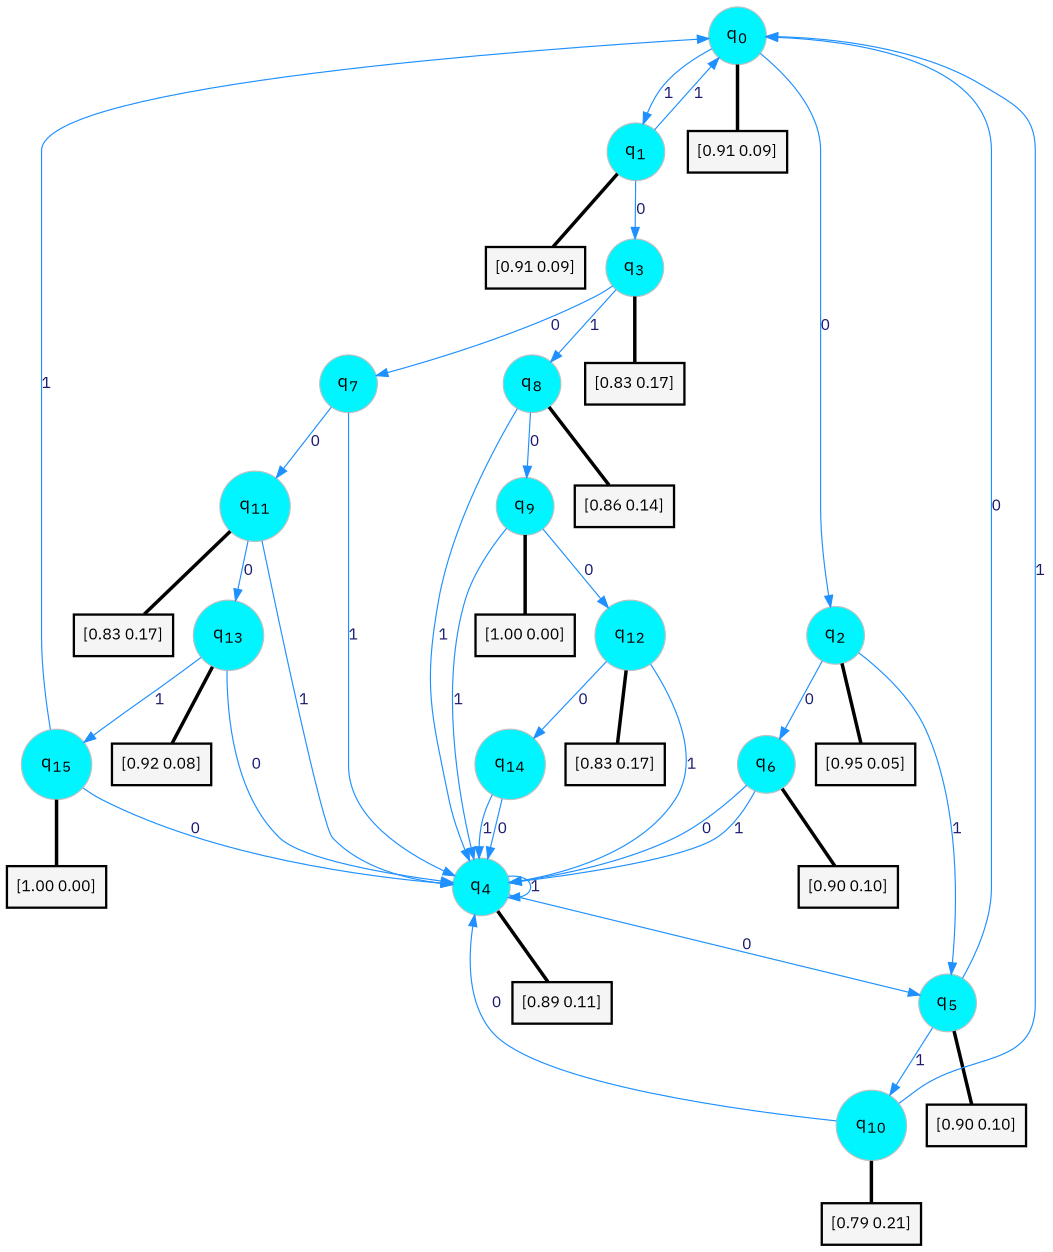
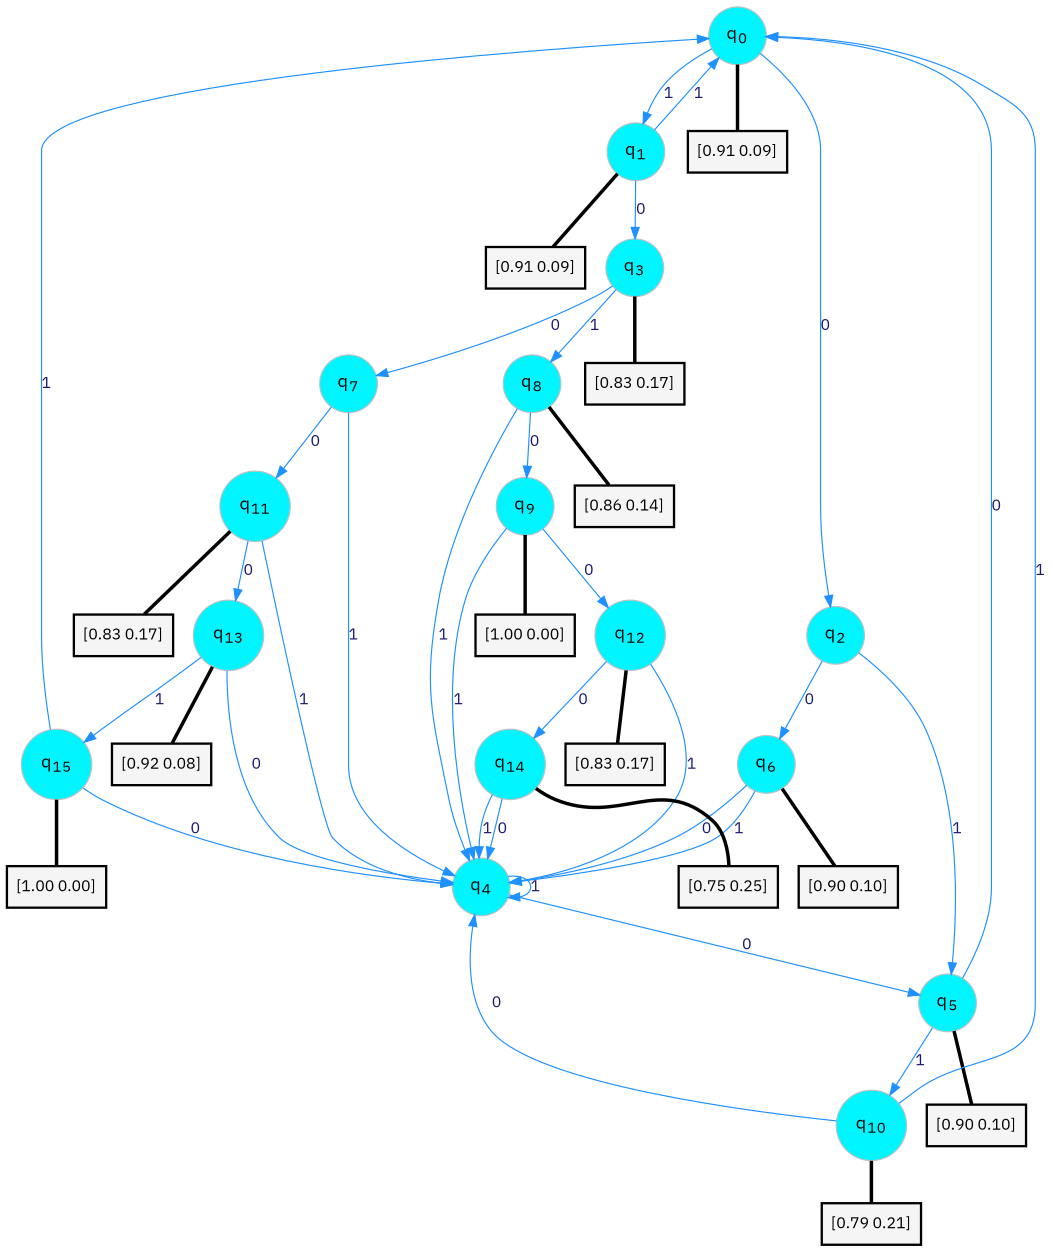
  digraph {
    fontname="IBM Plex Sans"
    rankdir=TD
    node [color=gray fillcolor=turquoise1 fontcolor=black fontname="IBM Plex Sans" fontsize=16 fontweight=bold shape=circle style=filled]
    edge [arrowsize=1 color=dodgerblue1 fontcolor=midnightblue fontname="IBM Plex Sans" fontweight=bold penwidth=1 style=solid weight=20]
    n1 [label=<q<SUB>0</SUB>>]
    n2 [label=<q<SUB>1</SUB>>]
    n3 [label=<q<SUB>2</SUB>>]
    n4 [color=black fillcolor=whitesmoke fontsize=14 label="[0.91 0.09]" penwidth=2 shape=box]
    n5 [label=<q<SUB>3</SUB>>]
    n6 [color=black fillcolor=whitesmoke fontsize=14 label="[0.91 0.09]" penwidth=2 shape=box]
    n7 [label=<q<SUB>5</SUB>>]
    n8 [label=<q<SUB>6</SUB>>]
-   n9 [color=black fillcolor=whitesmoke fontsize=14 label="[0.95 0.05]" penwidth=2 shape=box]
    n10 [label=<q<SUB>7</SUB>>]
    n11 [label=<q<SUB>8</SUB>>]
    n12 [color=black fillcolor=whitesmoke fontsize=14 label="[0.83 0.17]" penwidth=2 shape=box]
    n13 [label=<q<SUB>10</SUB>>]
    n14 [color=black fillcolor=whitesmoke fontsize=14 label="[0.90 0.10]" penwidth=2 shape=box]
    n15 [label=<q<SUB>4</SUB>>]
    n16 [color=black fillcolor=whitesmoke fontsize=14 label="[0.90 0.10]" penwidth=2 shape=box]
    n17 [label=<q<SUB>11</SUB>>]
    n18 [label=<q<SUB>9</SUB>>]
    n19 [color=black fillcolor=whitesmoke fontsize=14 label="[0.86 0.14]" penwidth=2 shape=box]
-   n20 [color=black fillcolor=whitesmoke fontsize=14 label="[0.89 0.11]" penwidth=2 shape=box]
    n21 [color=black fillcolor=whitesmoke fontsize=14 label="[0.79 0.21]" penwidth=2 shape=box]
    n22 [label=<q<SUB>13</SUB>>]
    n23 [color=black fillcolor=whitesmoke fontsize=14 label="[0.83 0.17]" penwidth=2 shape=box]
    n24 [label=<q<SUB>12</SUB>>]
    n25 [color=black fillcolor=whitesmoke fontsize=14 label="[1.00 0.00]" penwidth=2 shape=box]
    n26 [label=<q<SUB>14</SUB>>]
    n27 [color=black fillcolor=whitesmoke fontsize=14 label="[0.83 0.17]" penwidth=2 shape=box]
    n28 [label=<q<SUB>15</SUB>>]
    n29 [color=black fillcolor=whitesmoke fontsize=14 label="[0.92 0.08]" penwidth=2 shape=box]
+   n30 [color=black fillcolor=whitesmoke fontsize=14 label="[0.75 0.25]" penwidth=2 shape=box]
    n31 [color=black fillcolor=whitesmoke fontsize=14 label="[1.00 0.00]" penwidth=2 shape=box]
    n1 -> n2 [label=1]
    n1 -> n3 [label=0]
    n1 -> n4 [arrowhead=none color=black penwidth=3]
    n2 -> n1 [label=1]
    n2 -> n5 [label=0]
    n2 -> n6 [arrowhead=none color=black penwidth=3]
    n3 -> n7 [label=1]
    n3 -> n8 [label=0]
-   n3 -> n9 [arrowhead=none color=black penwidth=3]
    n5 -> n10 [label=0]
    n5 -> n11 [label=1]
    n5 -> n12 [arrowhead=none color=black penwidth=3]
    n7 -> n1 [label=0]
    n7 -> n13 [label=1]
    n7 -> n14 [arrowhead=none color=black penwidth=3]
    n8 -> n15 [label=0]
    n8 -> n15 [label=1]
    n8 -> n16 [arrowhead=none color=black penwidth=3]
    n10 -> n15 [label=1]
    n10 -> n17 [label=0]
    n11 -> n15 [label=1]
    n11 -> n18 [label=0]
    n11 -> n19 [arrowhead=none color=black penwidth=3]
    n13 -> n1 [label=1]
    n13 -> n15 [label=0]
    n13 -> n21 [arrowhead=none color=black penwidth=3]
    n15 -> n7 [label=0]
    n15 -> n15 [label=1]
-   n15 -> n20 [arrowhead=none color=black penwidth=3]
    n17 -> n15 [label=1]
    n17 -> n22 [label=0]
    n17 -> n23 [arrowhead=none color=black penwidth=3]
    n18 -> n15 [label=1]
    n18 -> n24 [label=0]
    n18 -> n25 [arrowhead=none color=black penwidth=3]
    n22 -> n15 [label=0]
    n22 -> n28 [label=1]
    n22 -> n29 [arrowhead=none color=black penwidth=3]
    n24 -> n15 [label=1]
    n24 -> n26 [label=0]
    n24 -> n27 [arrowhead=none color=black penwidth=3]
    n26 -> n15 [label=0]
    n26 -> n15 [label=1]
+   n26 -> n30 [arrowhead=none color=black penwidth=3]
    n28 -> n1 [label=1]
    n28 -> n15 [label=0]
    n28 -> n31 [arrowhead=none color=black penwidth=3]
  }
